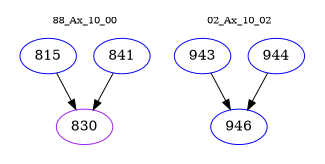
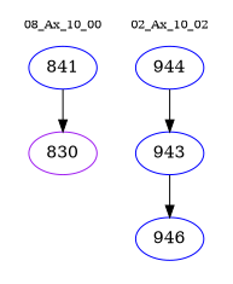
  digraph {
    node [color=blue]
    edge [color=black]
    n1 [label=841]
-   n2 [label=815]
    n3 [color=purple label=830]
    n4 [label=944]
    n5 [label=943]
    n6 [label=946]
    subgraph cluster_1 {
      color=white
      fontsize=10
-     label="88_Ax_10_00"
+     label="08_Ax_10_00"
      n1
-     n2
      n3
    }
    subgraph cluster_2 {
      color=white
      fontsize=10
      label="02_Ax_10_02"
      n4
      n5
      n6
    }
    n1 -> n3
-   n2 -> n3
-   n4 -> n6
+   n4 -> n5
    n5 -> n6
  }
